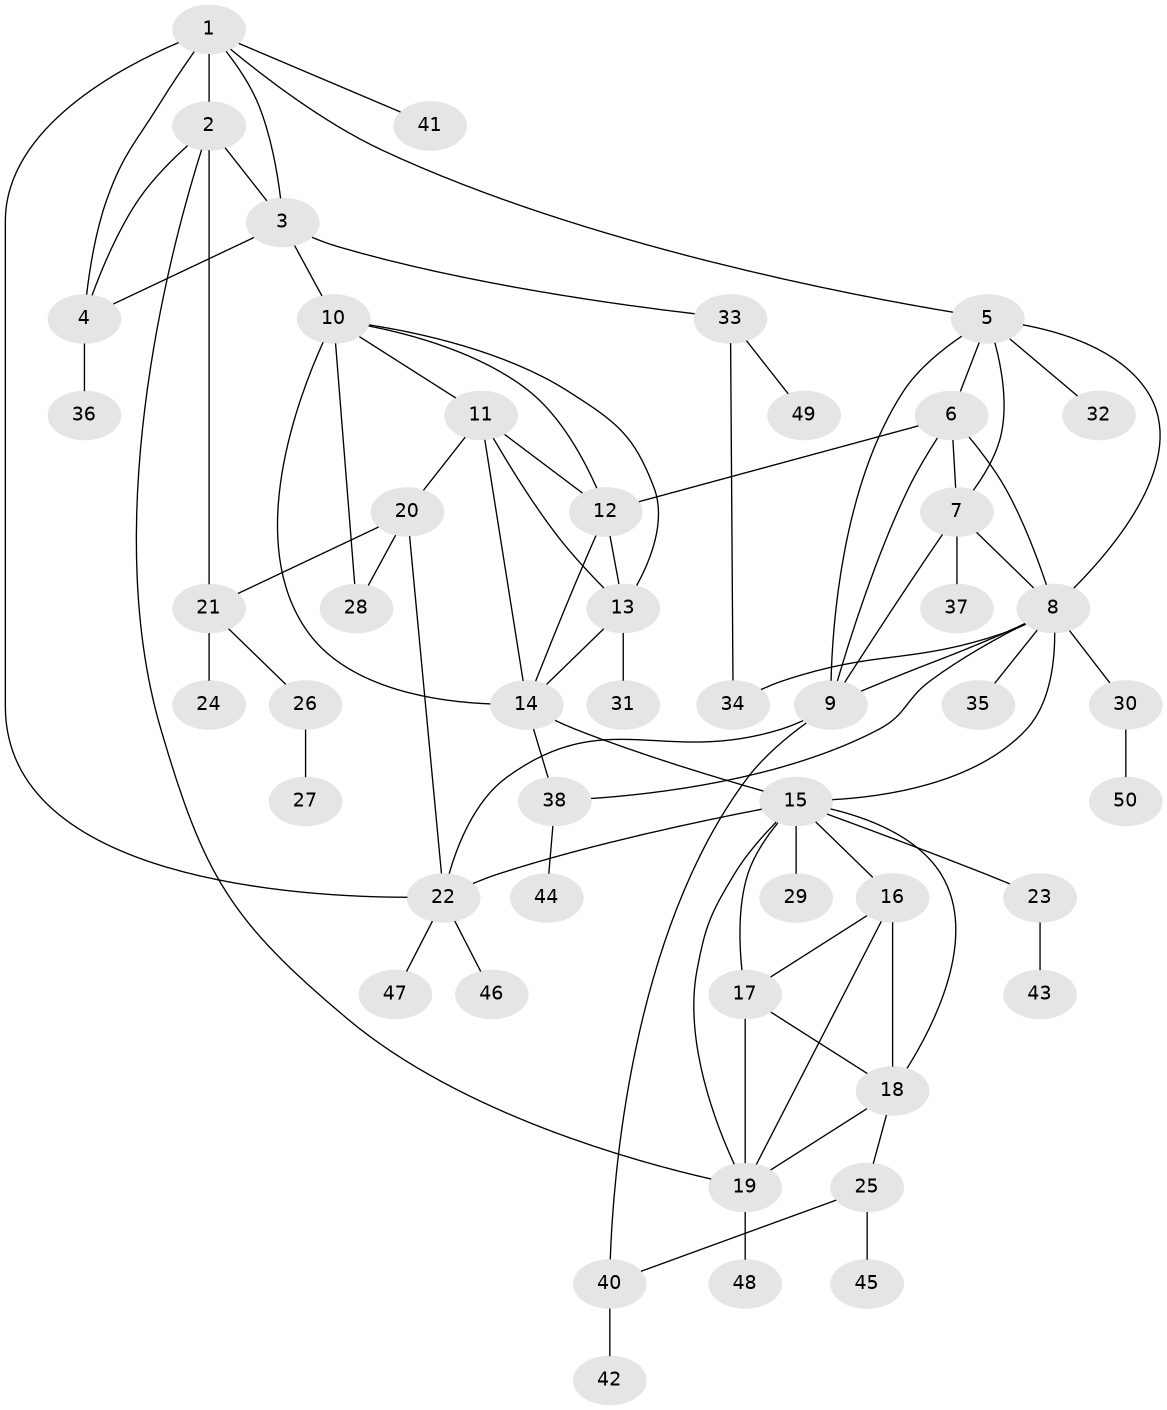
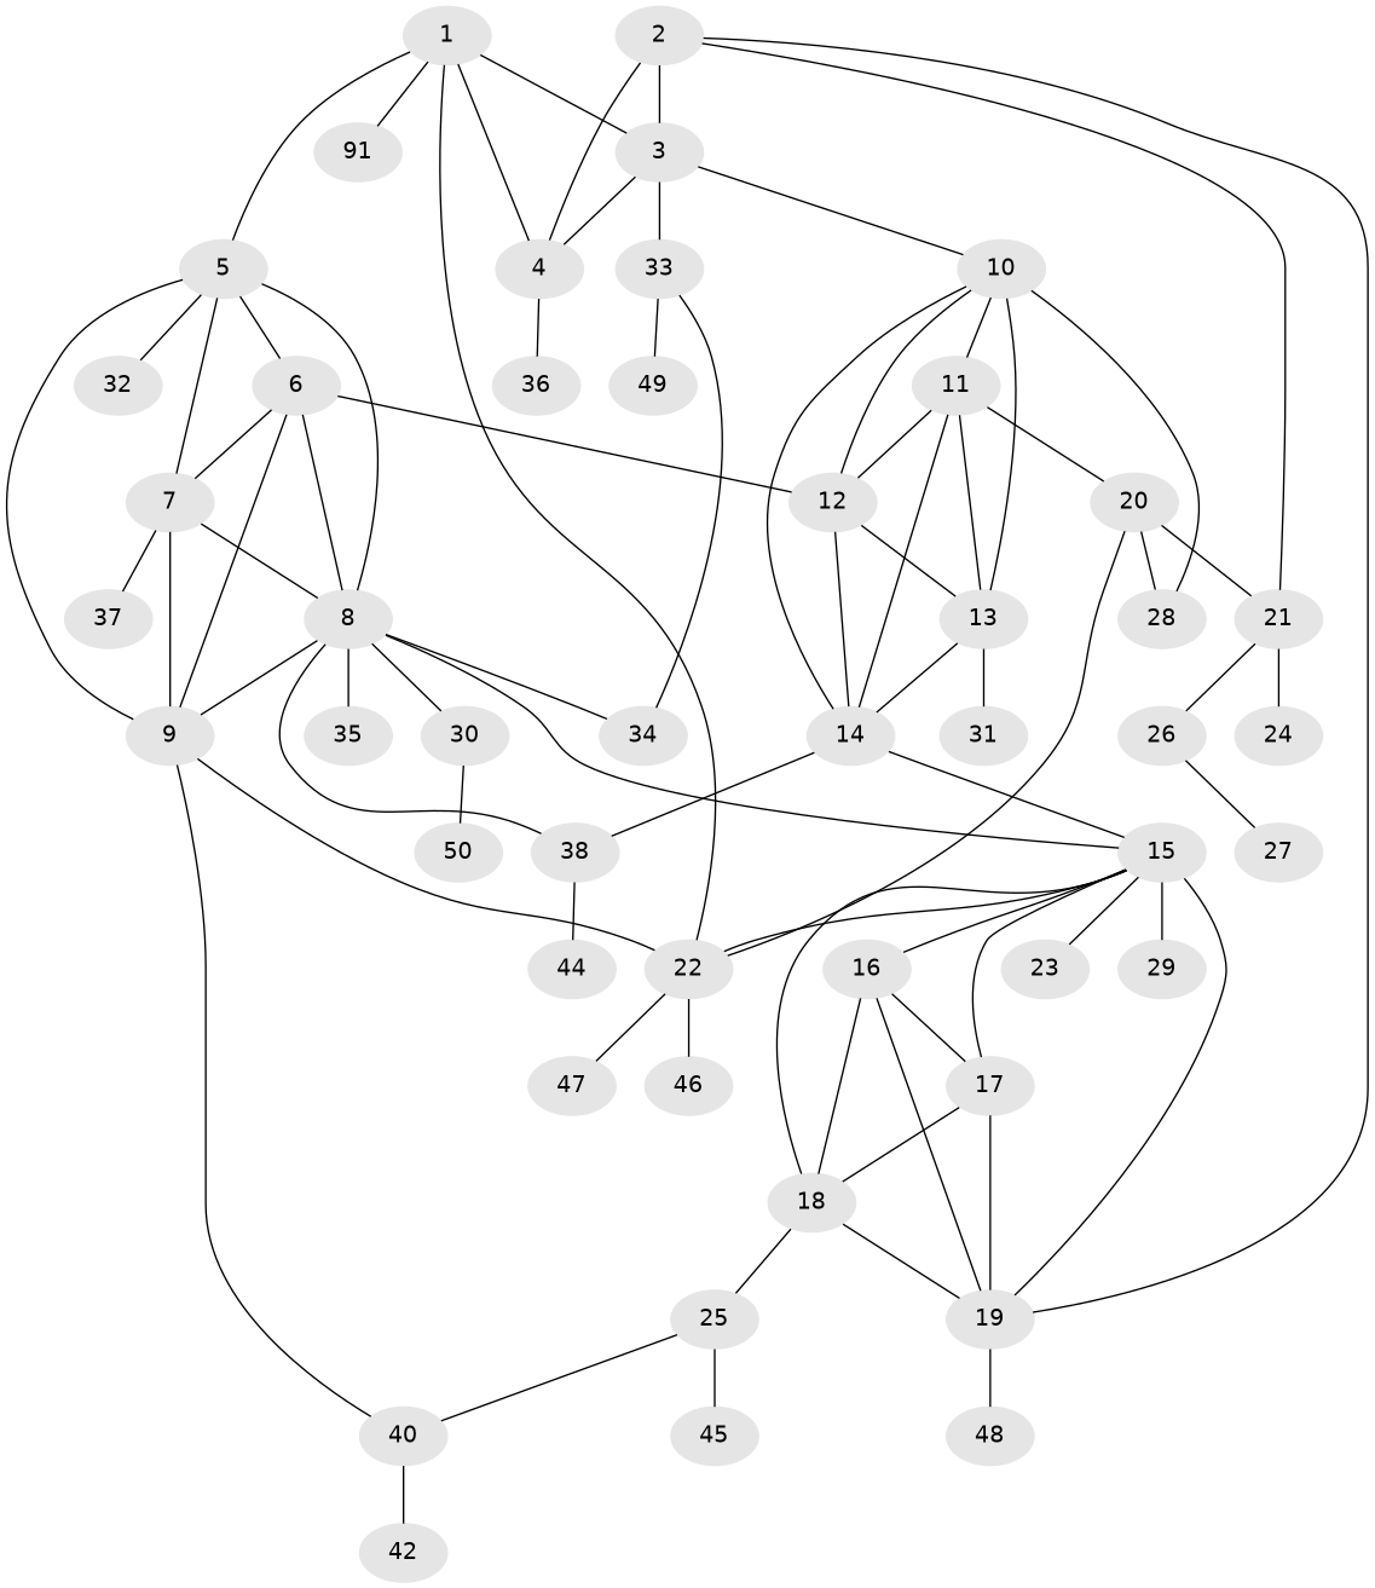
  graph {
    fontname="DejaVu Sans"
    node [color=gray90 fontname="DejaVu Sans" style=filled]
    edge [fontname="DejaVu Sans" weight=1.0]
    1
    2
    3
    4
    5
    22
-   41
+   41 [label=91]
    19
    21
    10
    33
    36
    6
    7
    8
    9
    32
    46
    47
    48
    24
    26
    12
    11
    13
    14
    28
    34
    49
    37
    15
    30
    35
    38
    40
    16
    17
    18
    23
    29
    50
    44
    42
    20
    31
    25
-   43
    45
    27
-   1 -- 2 [weight=2.0]
    1 -- 3
    1 -- 4
    1 -- 5
    1 -- 22
    1 -- 41
    2 -- 3 [weight=2.0]
    2 -- 4 [weight=2.0]
    2 -- 19
    2 -- 21
    3 -- 4
    3 -- 10
    3 -- 33
    4 -- 36 [weight=2.0]
    5 -- 6
    5 -- 7
    5 -- 8
    5 -- 9
    5 -- 32
    22 -- 46
    22 -- 47
    19 -- 48
    21 -- 24 [weight=2.0]
    21 -- 26
    10 -- 12
    10 -- 11
    10 -- 13
    10 -- 14
    10 -- 28 [weight=3.0]
    33 -- 34
    33 -- 49
    6 -- 7
    6 -- 8 [weight=4.0]
    6 -- 9
    6 -- 12
    7 -- 8
    7 -- 9
    7 -- 37 [weight=2.0]
    8 -- 9
    8 -- 34
    8 -- 15
    8 -- 30
    8 -- 35
    8 -- 38
    9 -- 22
    9 -- 40
    26 -- 27
    12 -- 13
    12 -- 14
    11 -- 12
    11 -- 13
    11 -- 14
    11 -- 20
    13 -- 14
    13 -- 31 [weight=4.0]
    14 -- 15
    14 -- 38
    15 -- 22
    15 -- 19
    15 -- 16
    15 -- 17
    15 -- 18
    15 -- 23
    15 -- 29 [weight=7.0]
    30 -- 50
    38 -- 44
    40 -- 42
    16 -- 19
    16 -- 17
    16 -- 18
    17 -- 19
    17 -- 18
    18 -- 19
    18 -- 25
-   23 -- 43
    20 -- 22
    20 -- 21 [weight=3.0]
    20 -- 28
    25 -- 40
    25 -- 45
  }
